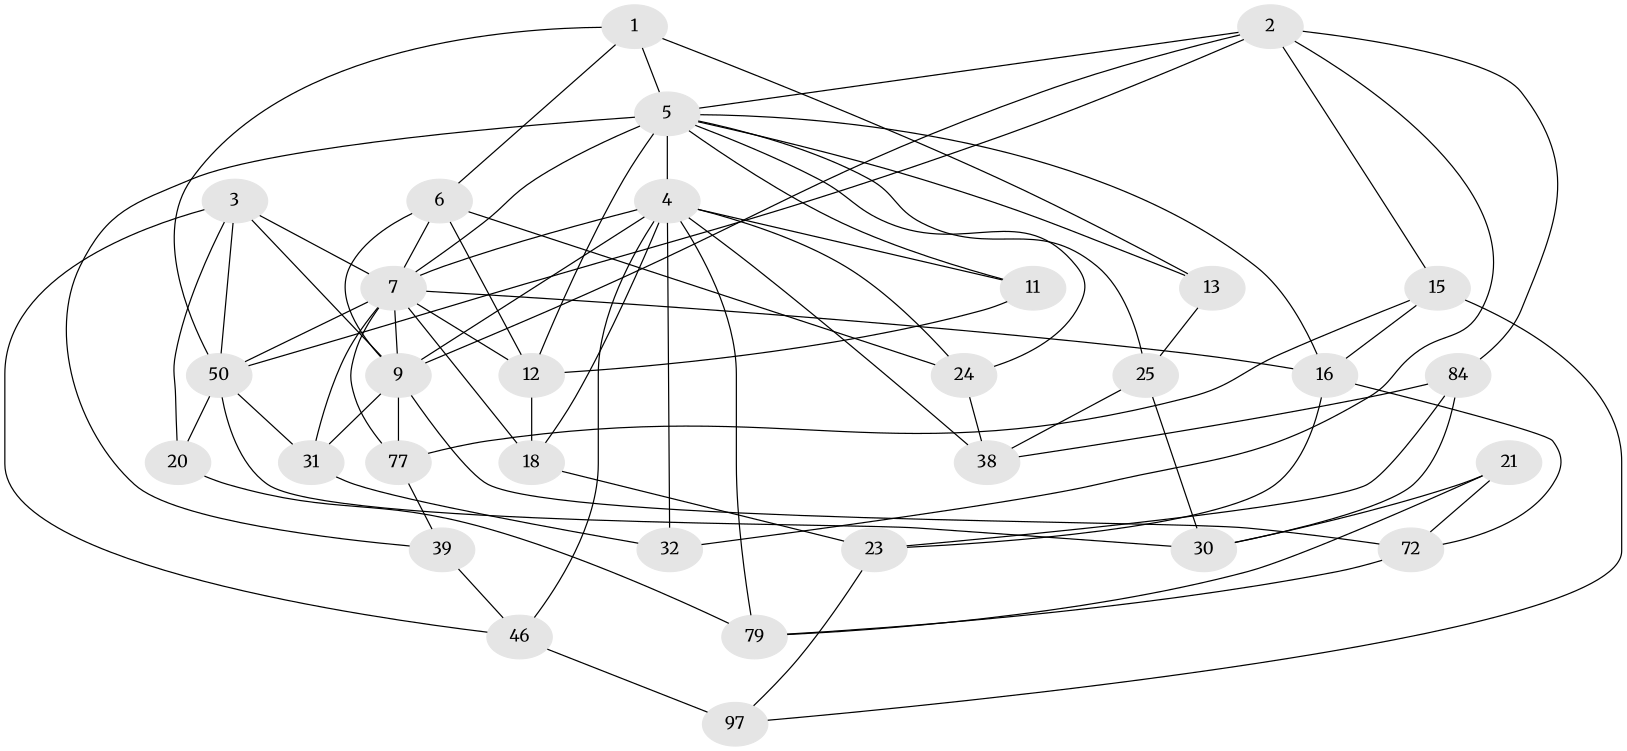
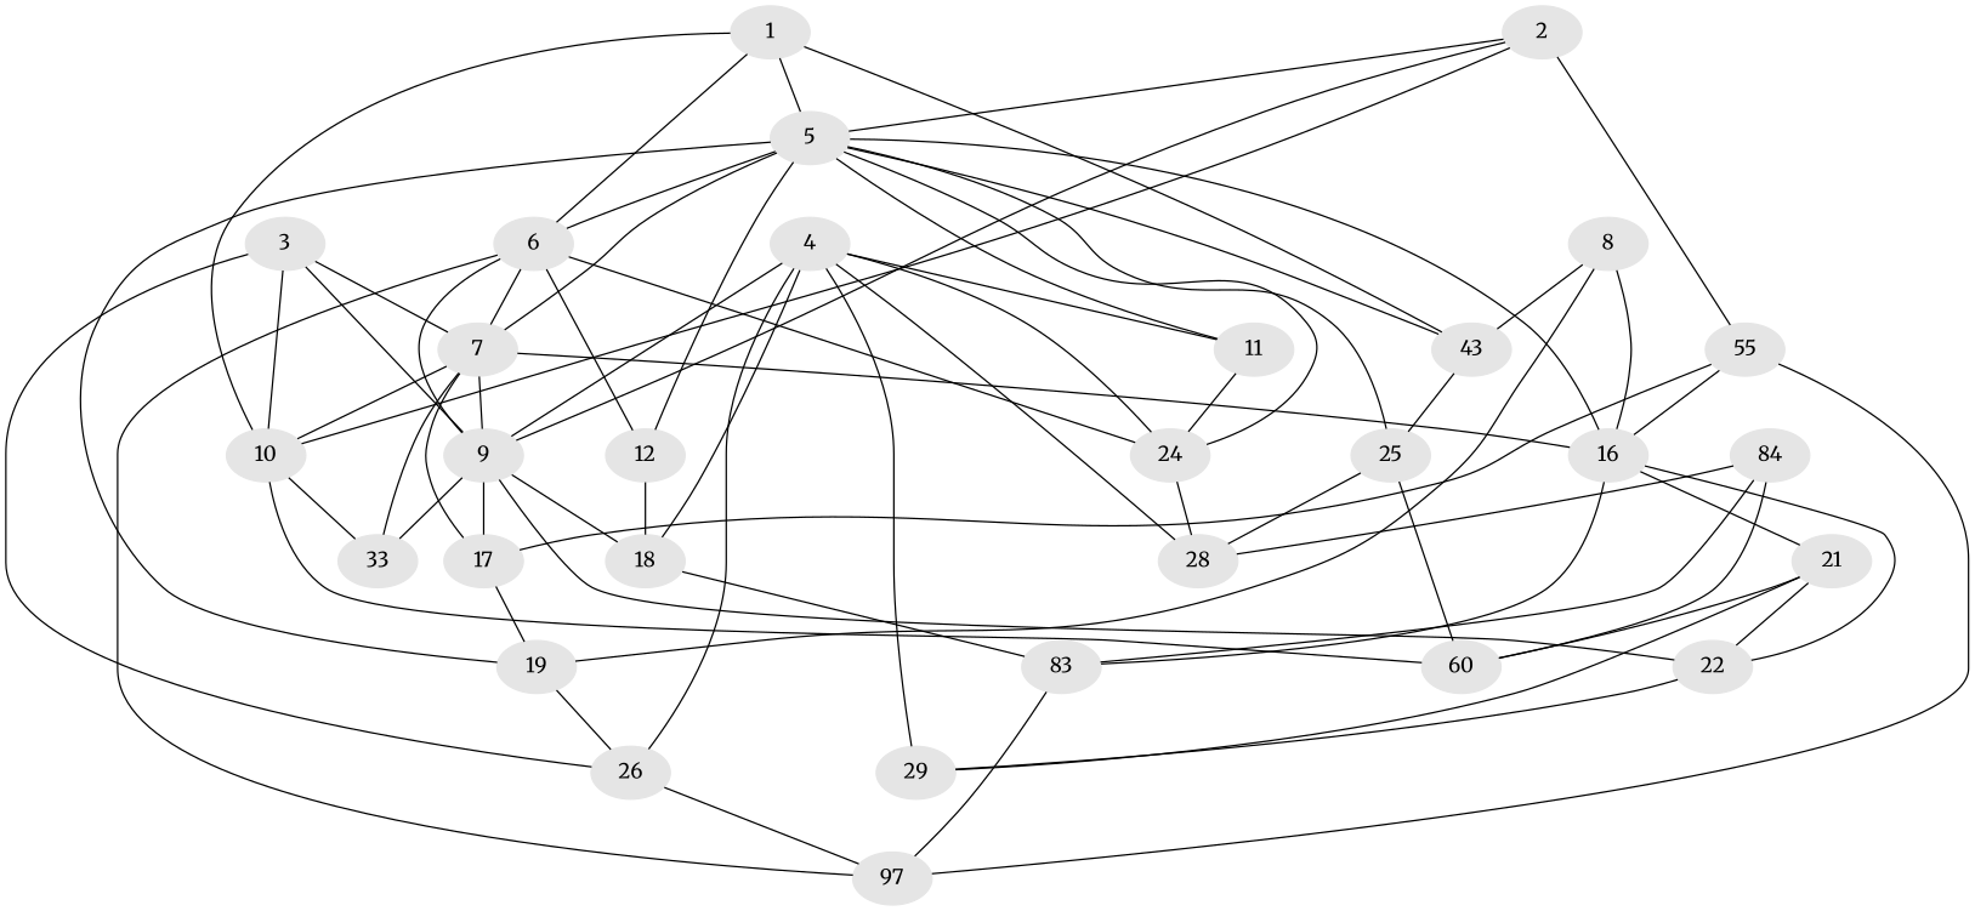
  graph {
    fontname=Merriweather
    node [color=gray90 fontname=Merriweather style=filled]
    edge [fontname=Merriweather weight=1.0]
    1
    5
    6
-   10 [label=50]
-   13
+   10
+   13 [label=43]
    7
    11
    24
    12
    16
-   19 [label=39]
+   19
    25
    9
    n14 [label=97]
-   20
-   31
-   30
+   31 [label=33]
+   30 [label=60]
    2
    n19 [label=84]
-   15
-   32
+   15 [label=55]
    18
-   17 [label=77]
-   22 [label=72]
-   28 [label=38]
-   23
+   17
+   22
+   28
+   23 [label=83]
    3
-   26 [label=46]
-   29 [label=79]
+   26
+   29
    4
+   8
    21
    1 -- 5
    1 -- 6
    1 -- 10
    1 -- 13
-   5 -- 4 [weight=2.0]
+   5 -- 6 [weight=2.0]
    5 -- 13
    5 -- 7
    5 -- 11
    5 -- 24
    5 -- 12
    5 -- 16
    5 -- 19
    5 -- 25
    6 -- 7
    6 -- 24 [weight=2.0]
    6 -- 12
    6 -- 9 [weight=2.0]
-   10 -- 20 [weight=2.0]
+   6 -- n14
    10 -- 31
    10 -- 30
    13 -- 25
    7 -- 10 [weight=2.0]
-   7 -- 12
    7 -- 16 [weight=2.0]
    7 -- 9
    7 -- 31
    7 -- 17
-   11 -- 12
+   11 -- 24
    24 -- 28
    12 -- 18
    16 -- 22
    16 -- 23
+   16 -- 21
    19 -- 26
    25 -- 30
    25 -- 28
    9 -- 31
-   7 -- 18
+   9 -- 18
    9 -- 17
    9 -- 22
-   20 -- 29
-   31 -- 32
    2 -- 5
    2 -- 10
    2 -- 9 [weight=2.0]
-   2 -- n19
    2 -- 15
-   2 -- 32 [weight=2.0]
    n19 -- 30
    n19 -- 28
    n19 -- 23
    15 -- 16
    15 -- n14
    15 -- 17
    18 -- 23
    17 -- 19
    22 -- 29
    23 -- n14
    3 -- 10 [weight=4.0]
    3 -- 7
    3 -- 9
-   3 -- 20
    3 -- 26
    26 -- n14
-   4 -- 7
    4 -- 11
    4 -- 24
    4 -- 9 [weight=2.0]
-   4 -- 32
    4 -- 18
    4 -- 28
    4 -- 26
    4 -- 29
+   8 -- 13
+   8 -- 16
+   8 -- 19
    21 -- 30
    21 -- 22
    21 -- 29
  }
